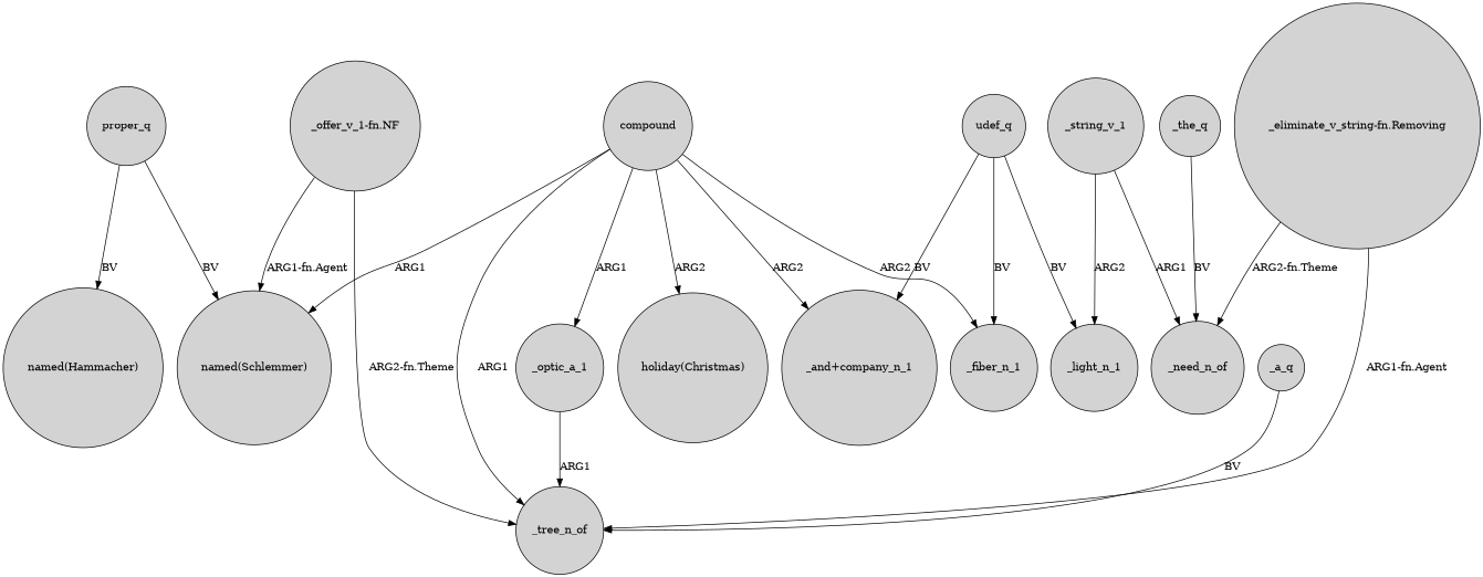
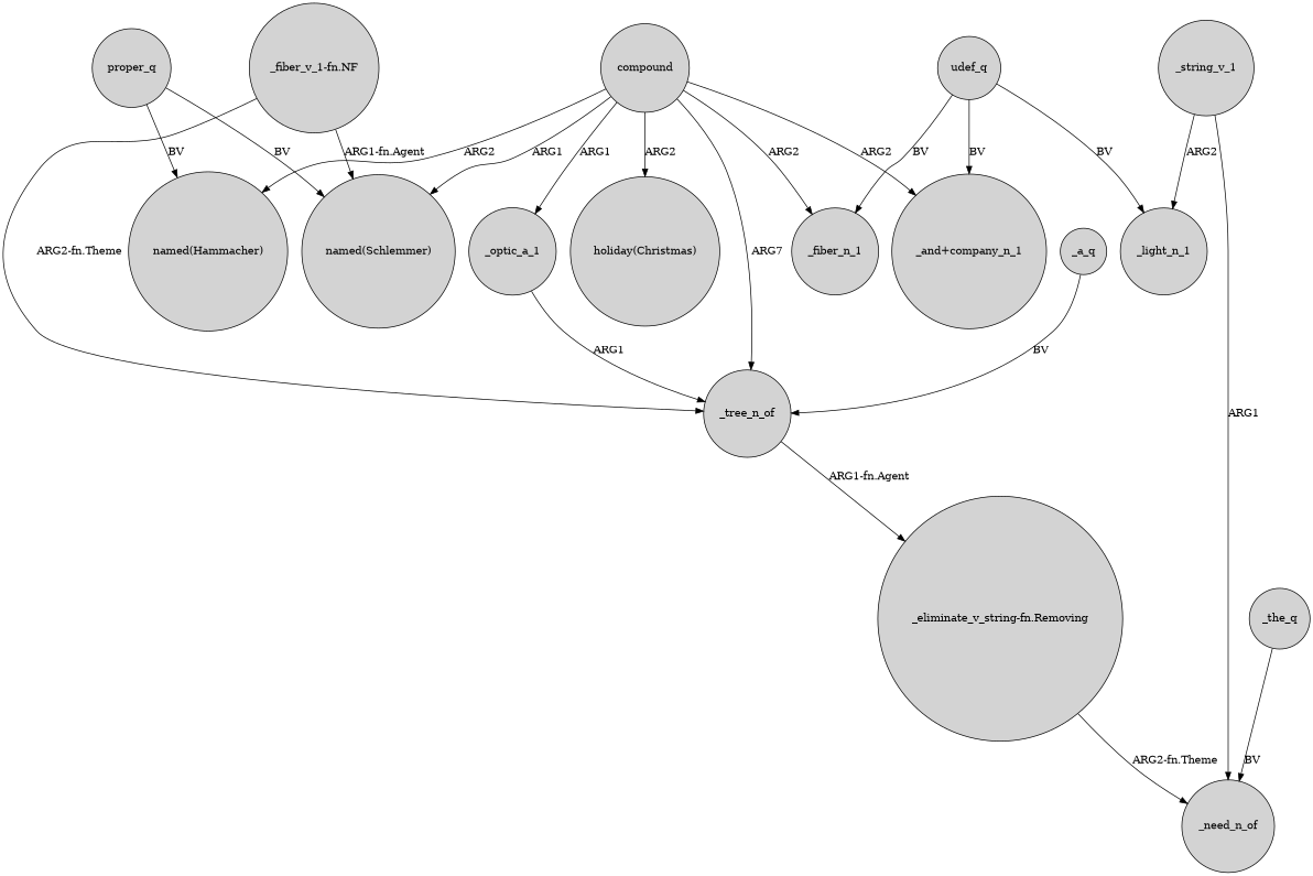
  digraph {
    node [shape=circle style=filled]
    proper_q
    "named(Hammacher)"
    "named(Schlemmer)"
    compound
    _fiber_n_1
    _tree_n_of
    _optic_a_1
    "_and+company_n_1"
    "holiday(Christmas)"
    udef_q
    _light_n_1
    _a_q
    _string_v_1
    _need_n_of
-   "_offer_v_1-fn.NF"
+   "_offer_v_1-fn.NF" [label="_fiber_v_1-fn.NF"]
    n16 [label="_eliminate_v_string-fn.Removing"]
    _the_q
    proper_q -> "named(Hammacher)" [label=BV]
    proper_q -> "named(Schlemmer)" [label=BV]
+   compound -> "named(Hammacher)" [label=ARG2]
    compound -> "named(Schlemmer)" [label=ARG1]
    compound -> _fiber_n_1 [label=ARG2]
-   compound -> _tree_n_of [label=ARG1]
+   compound -> _tree_n_of [label=ARG7]
    compound -> _optic_a_1 [label=ARG1]
    compound -> "_and+company_n_1" [label=ARG2]
    compound -> "holiday(Christmas)" [label=ARG2]
    _optic_a_1 -> _tree_n_of [label=ARG1]
    udef_q -> _fiber_n_1 [label=BV]
    udef_q -> "_and+company_n_1" [label=BV]
    udef_q -> _light_n_1 [label=BV]
    _a_q -> _tree_n_of [label=BV]
    _string_v_1 -> _light_n_1 [label=ARG2]
    _string_v_1 -> _need_n_of [label=ARG1]
    "_offer_v_1-fn.NF" -> "named(Schlemmer)" [label="ARG1-fn.Agent"]
    "_offer_v_1-fn.NF" -> _tree_n_of [label="ARG2-fn.Theme"]
-   n16 -> _tree_n_of [label="ARG1-fn.Agent"]
+   _tree_n_of -> n16 [label="ARG1-fn.Agent"]
    n16 -> _need_n_of [label="ARG2-fn.Theme"]
    _the_q -> _need_n_of [label=BV]
  }
